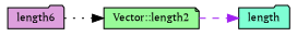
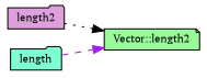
  digraph {
    fontname="PT Serif"
    rankdir=LR
    node [color=black fontname="PT Serif" fontsize=10 shape=folder style=filled]
    edge [fontname="PT Serif" fontsize=10 labelfontname=Helvetica labelfontsize=10]
-   n1 [fillcolor=plum fontcolor=black height=0.2 label=length6 width=0.4]
+   n1 [fillcolor=plum fontcolor=black height=0.2 label=length2 width=0.4]
    n2 [fillcolor=palegreen height=0.2 label="Vector::length2" shape=note width=0.4]
    n3 [fillcolor=aquamarine height=0.2 label=length width=0.4]
    n1 -> n2 [color=black style=dotted]
-   n2 -> n3 [color=purple style=dashed]
+   n3 -> n2 [color=purple style=dashed]
  }
